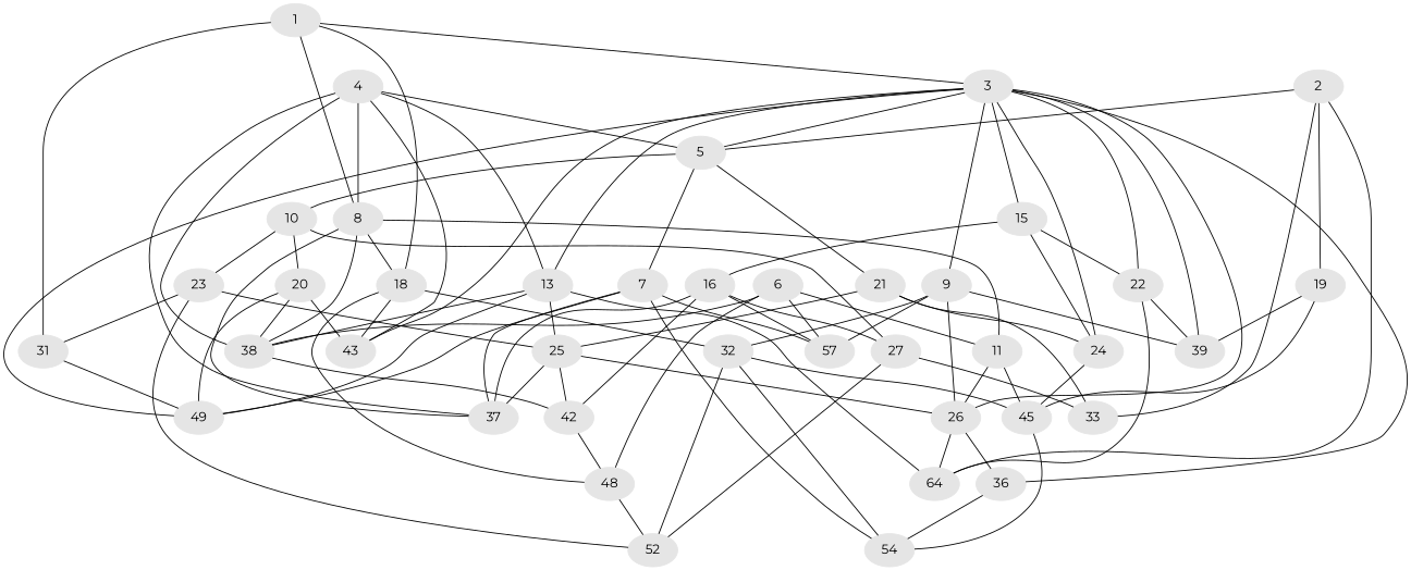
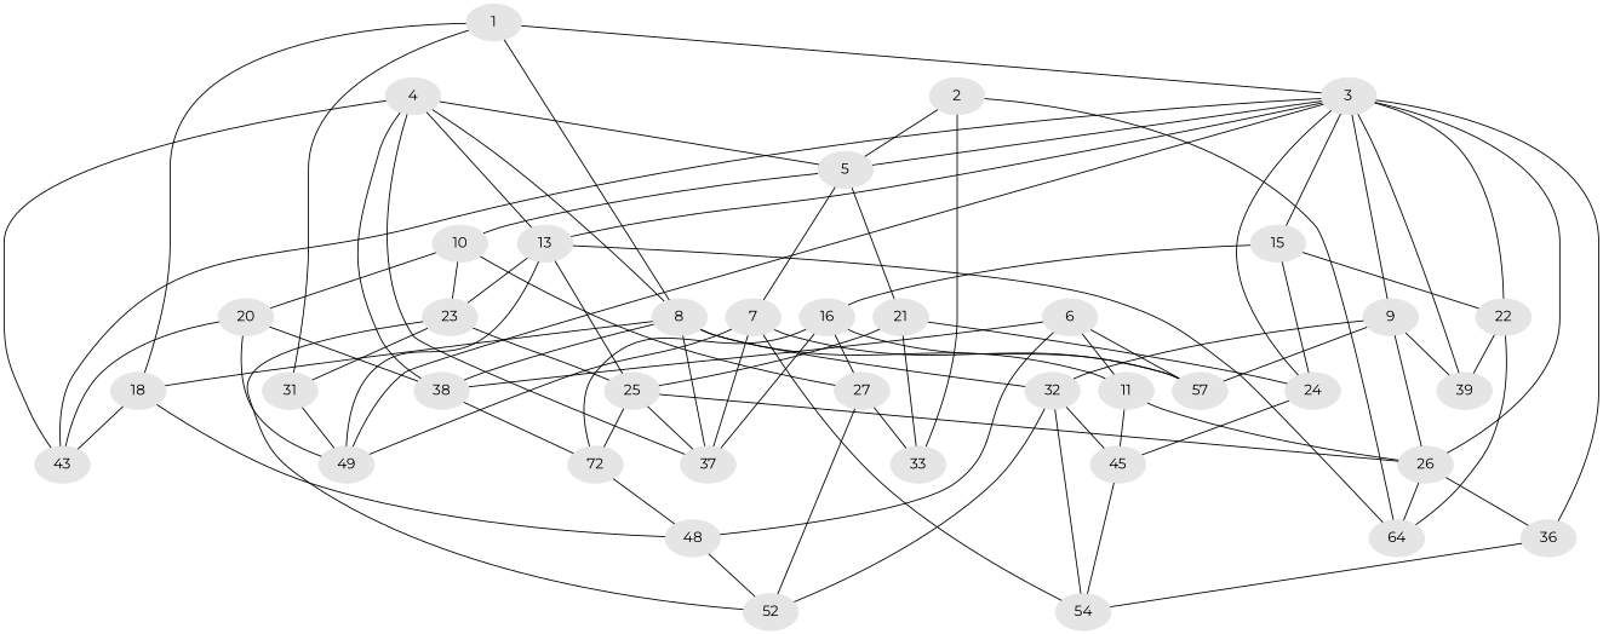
  graph {
    fontname=Montserrat
    node [color=gray90 fontname=Montserrat style=filled]
    edge [fontname=Montserrat]
    3 [super="+12+13+30"]
    5 [super="+17"]
    9 [super="+53"]
    n4 [label=13 super="+29"]
    15
    22
    24
    26 [super="+50"]
    36
    39
    43
    49
    1
    8 [super="+56"]
    18 [super="+51"]
    31
    37 [super="+55"]
    38 [super="+47"]
    11
    48
    32 [super="+35"]
    7 [super="+58"]
    10
    21
    2
-   19
    33
    n28 [label=64]
    45
    57
    25 [super="+44"]
    16 [super="+41"]
    54
    4 [super="+46"]
-   42
+   42 [label=72]
    20
    23
    27
    6
    52
    3 -- 5
    3 -- 9 [weight=2]
    3 -- n4
    3 -- 15
    3 -- 22
    3 -- 24
    3 -- 26
    3 -- 36 [weight=2]
    3 -- 39
    3 -- 43
    3 -- 49
    5 -- 7
    5 -- 10
    5 -- 21
    9 -- 26
    9 -- 39
    9 -- 32
    9 -- 57
    n4 -- 49
-   n4 -- 38
+   n4 -- 23
    n4 -- n28
    n4 -- 25
    15 -- 22
    15 -- 24
    15 -- 16
    22 -- 39
    22 -- n28
    24 -- 45
    26 -- 36
    26 -- n28
    36 -- 54
    1 -- 3
    1 -- 8
    1 -- 18
    1 -- 31
    8 -- 18
    8 -- 37
    8 -- 38
    8 -- 11
    18 -- 43
    18 -- 48
-   18 -- 32 [weight=2]
+   8 -- 32 [weight=2]
    31 -- 49
    38 -- 42
    11 -- 26
    11 -- 45
    48 -- 52
    32 -- 45
    32 -- 54
    32 -- 52
    7 -- 49
    7 -- 37
    7 -- 57
    7 -- 54
    10 -- 20
    10 -- 23
    10 -- 27
    21 -- 24
    21 -- 33
    21 -- 25
    2 -- 5
-   2 -- 19
    2 -- 33
    2 -- n28
-   19 -- 39
-   19 -- 45
    45 -- 54
    25 -- 26
    25 -- 37
    25 -- 42
    16 -- 37 [weight=2]
    16 -- 57
    16 -- 42
    16 -- 27
    4 -- 5
    4 -- n4
    4 -- 43
    4 -- 8
    4 -- 37
    4 -- 38
    42 -- 48
    20 -- 43
    20 -- 49
    20 -- 38
    23 -- 31
    23 -- 25
    23 -- 52
    27 -- 33
    27 -- 52
    6 -- 38
    6 -- 11
    6 -- 48
    6 -- 57
  }
